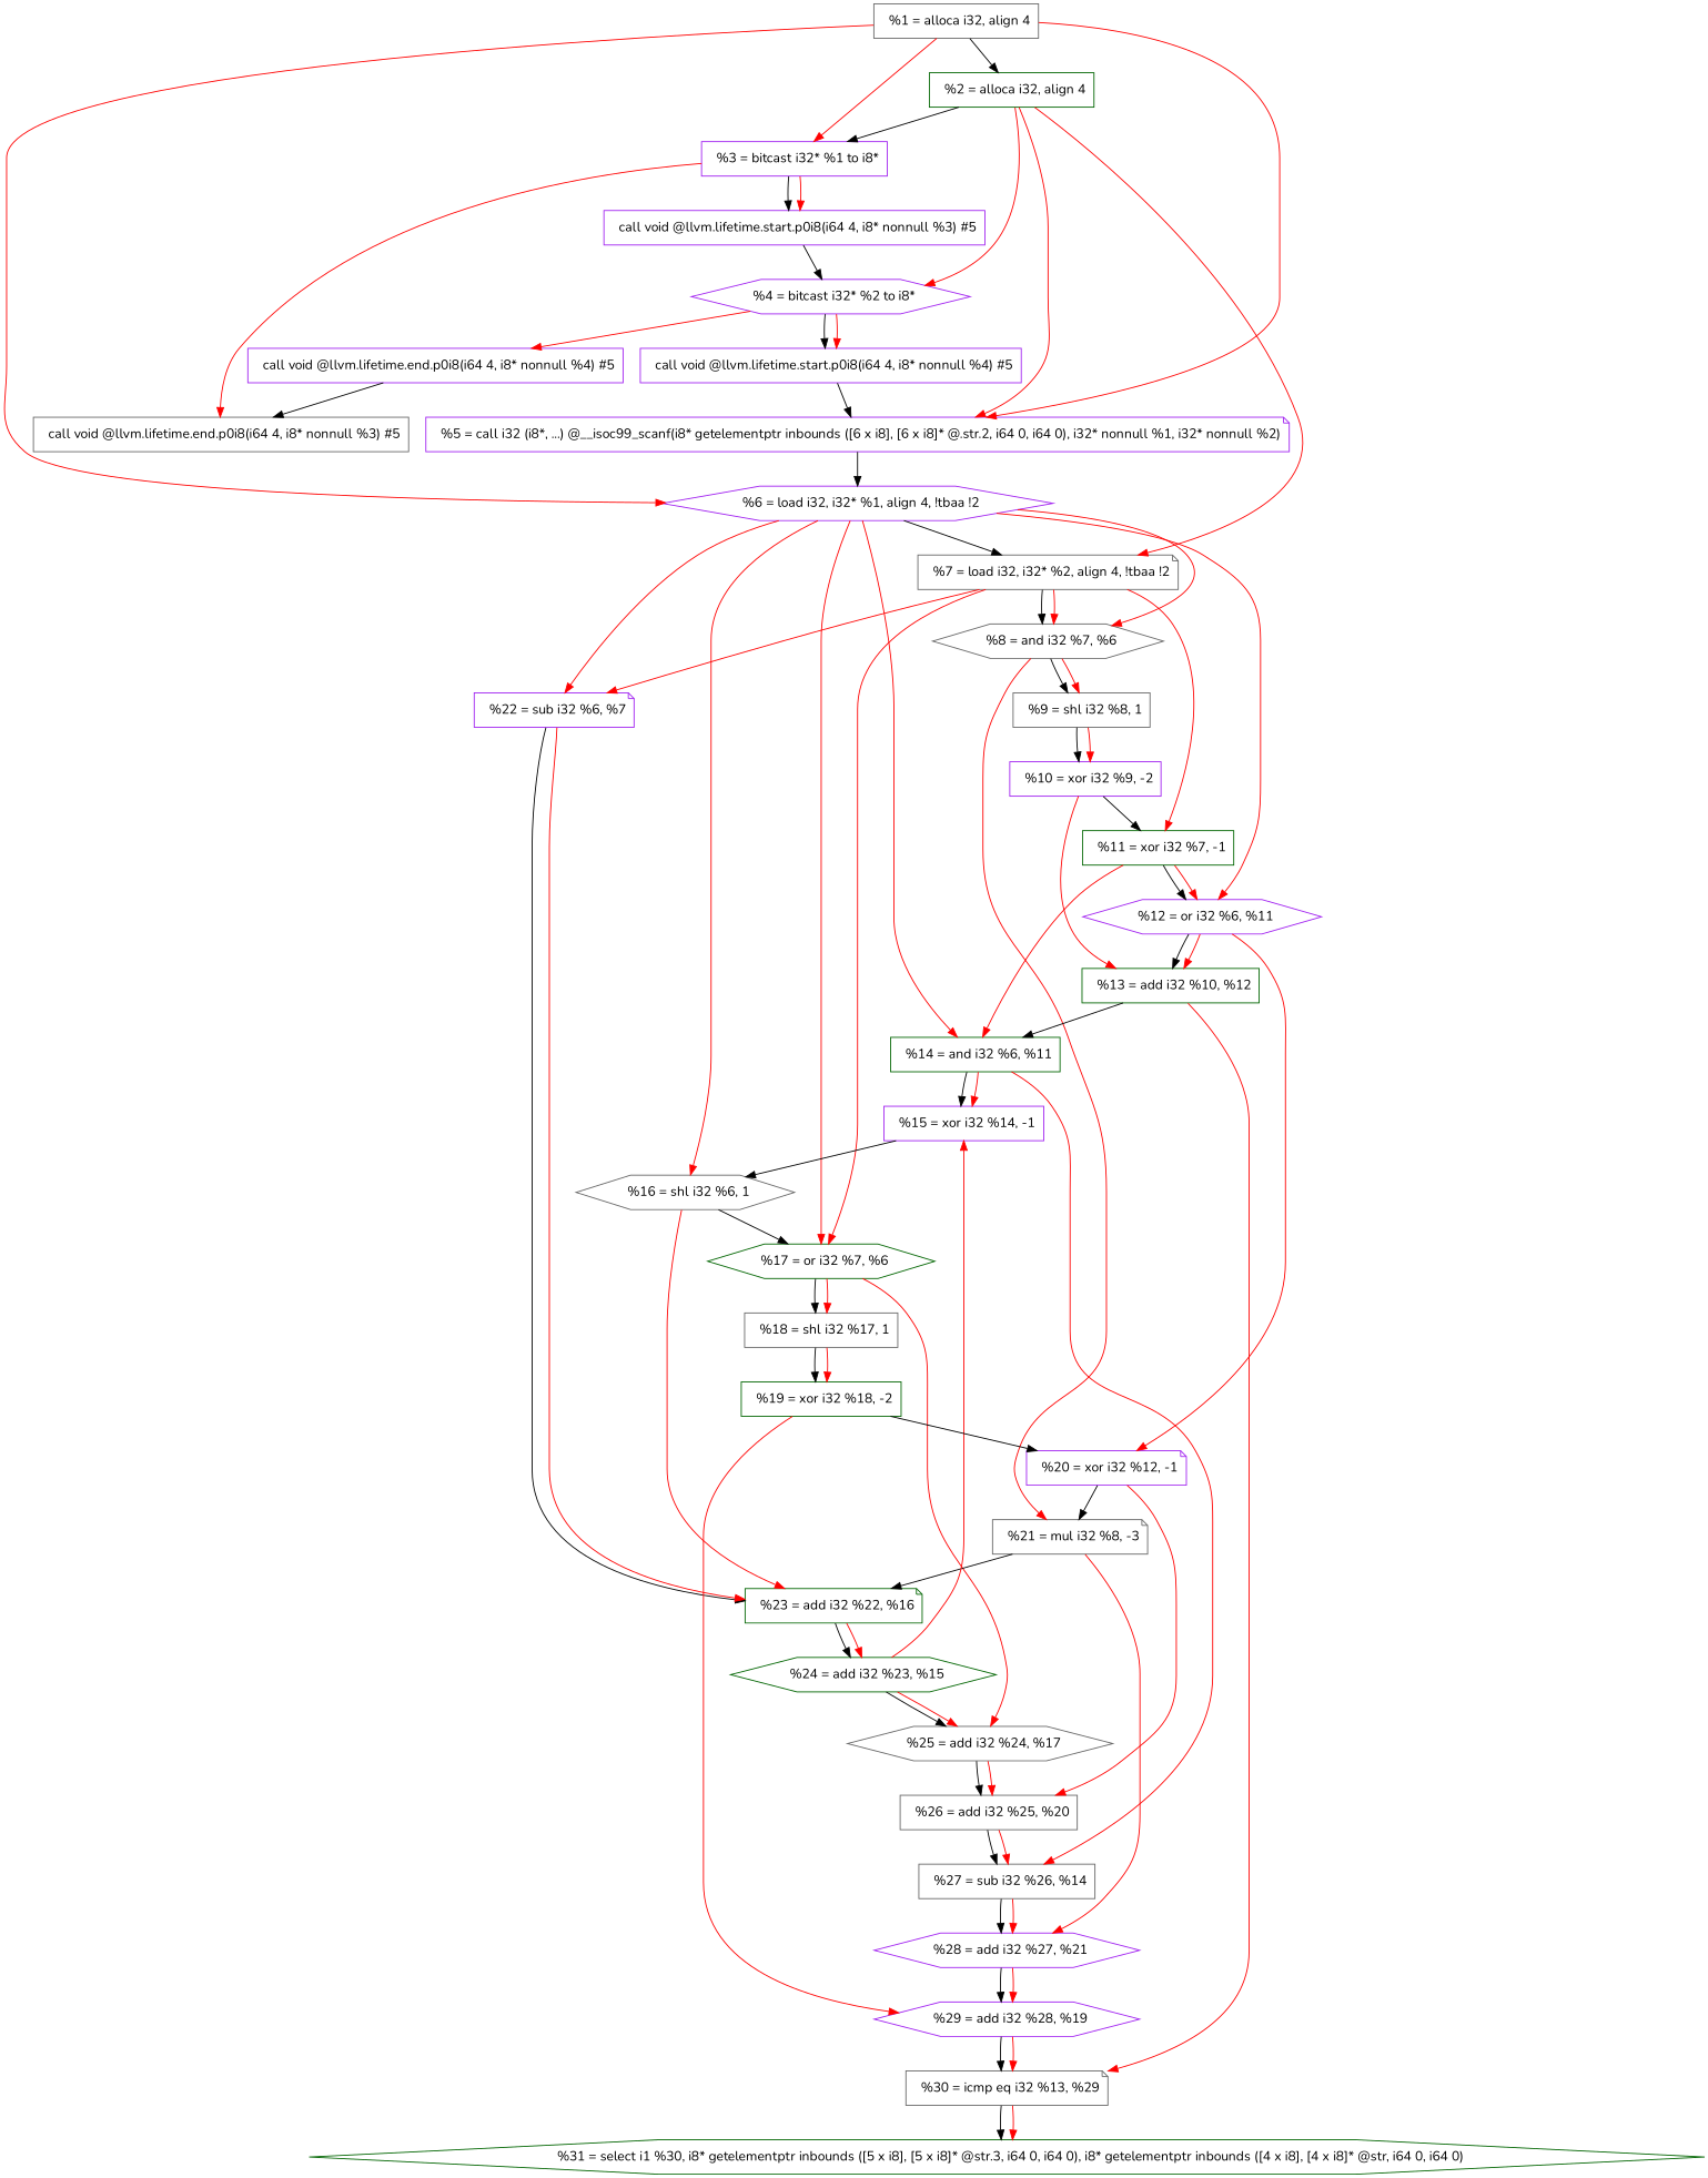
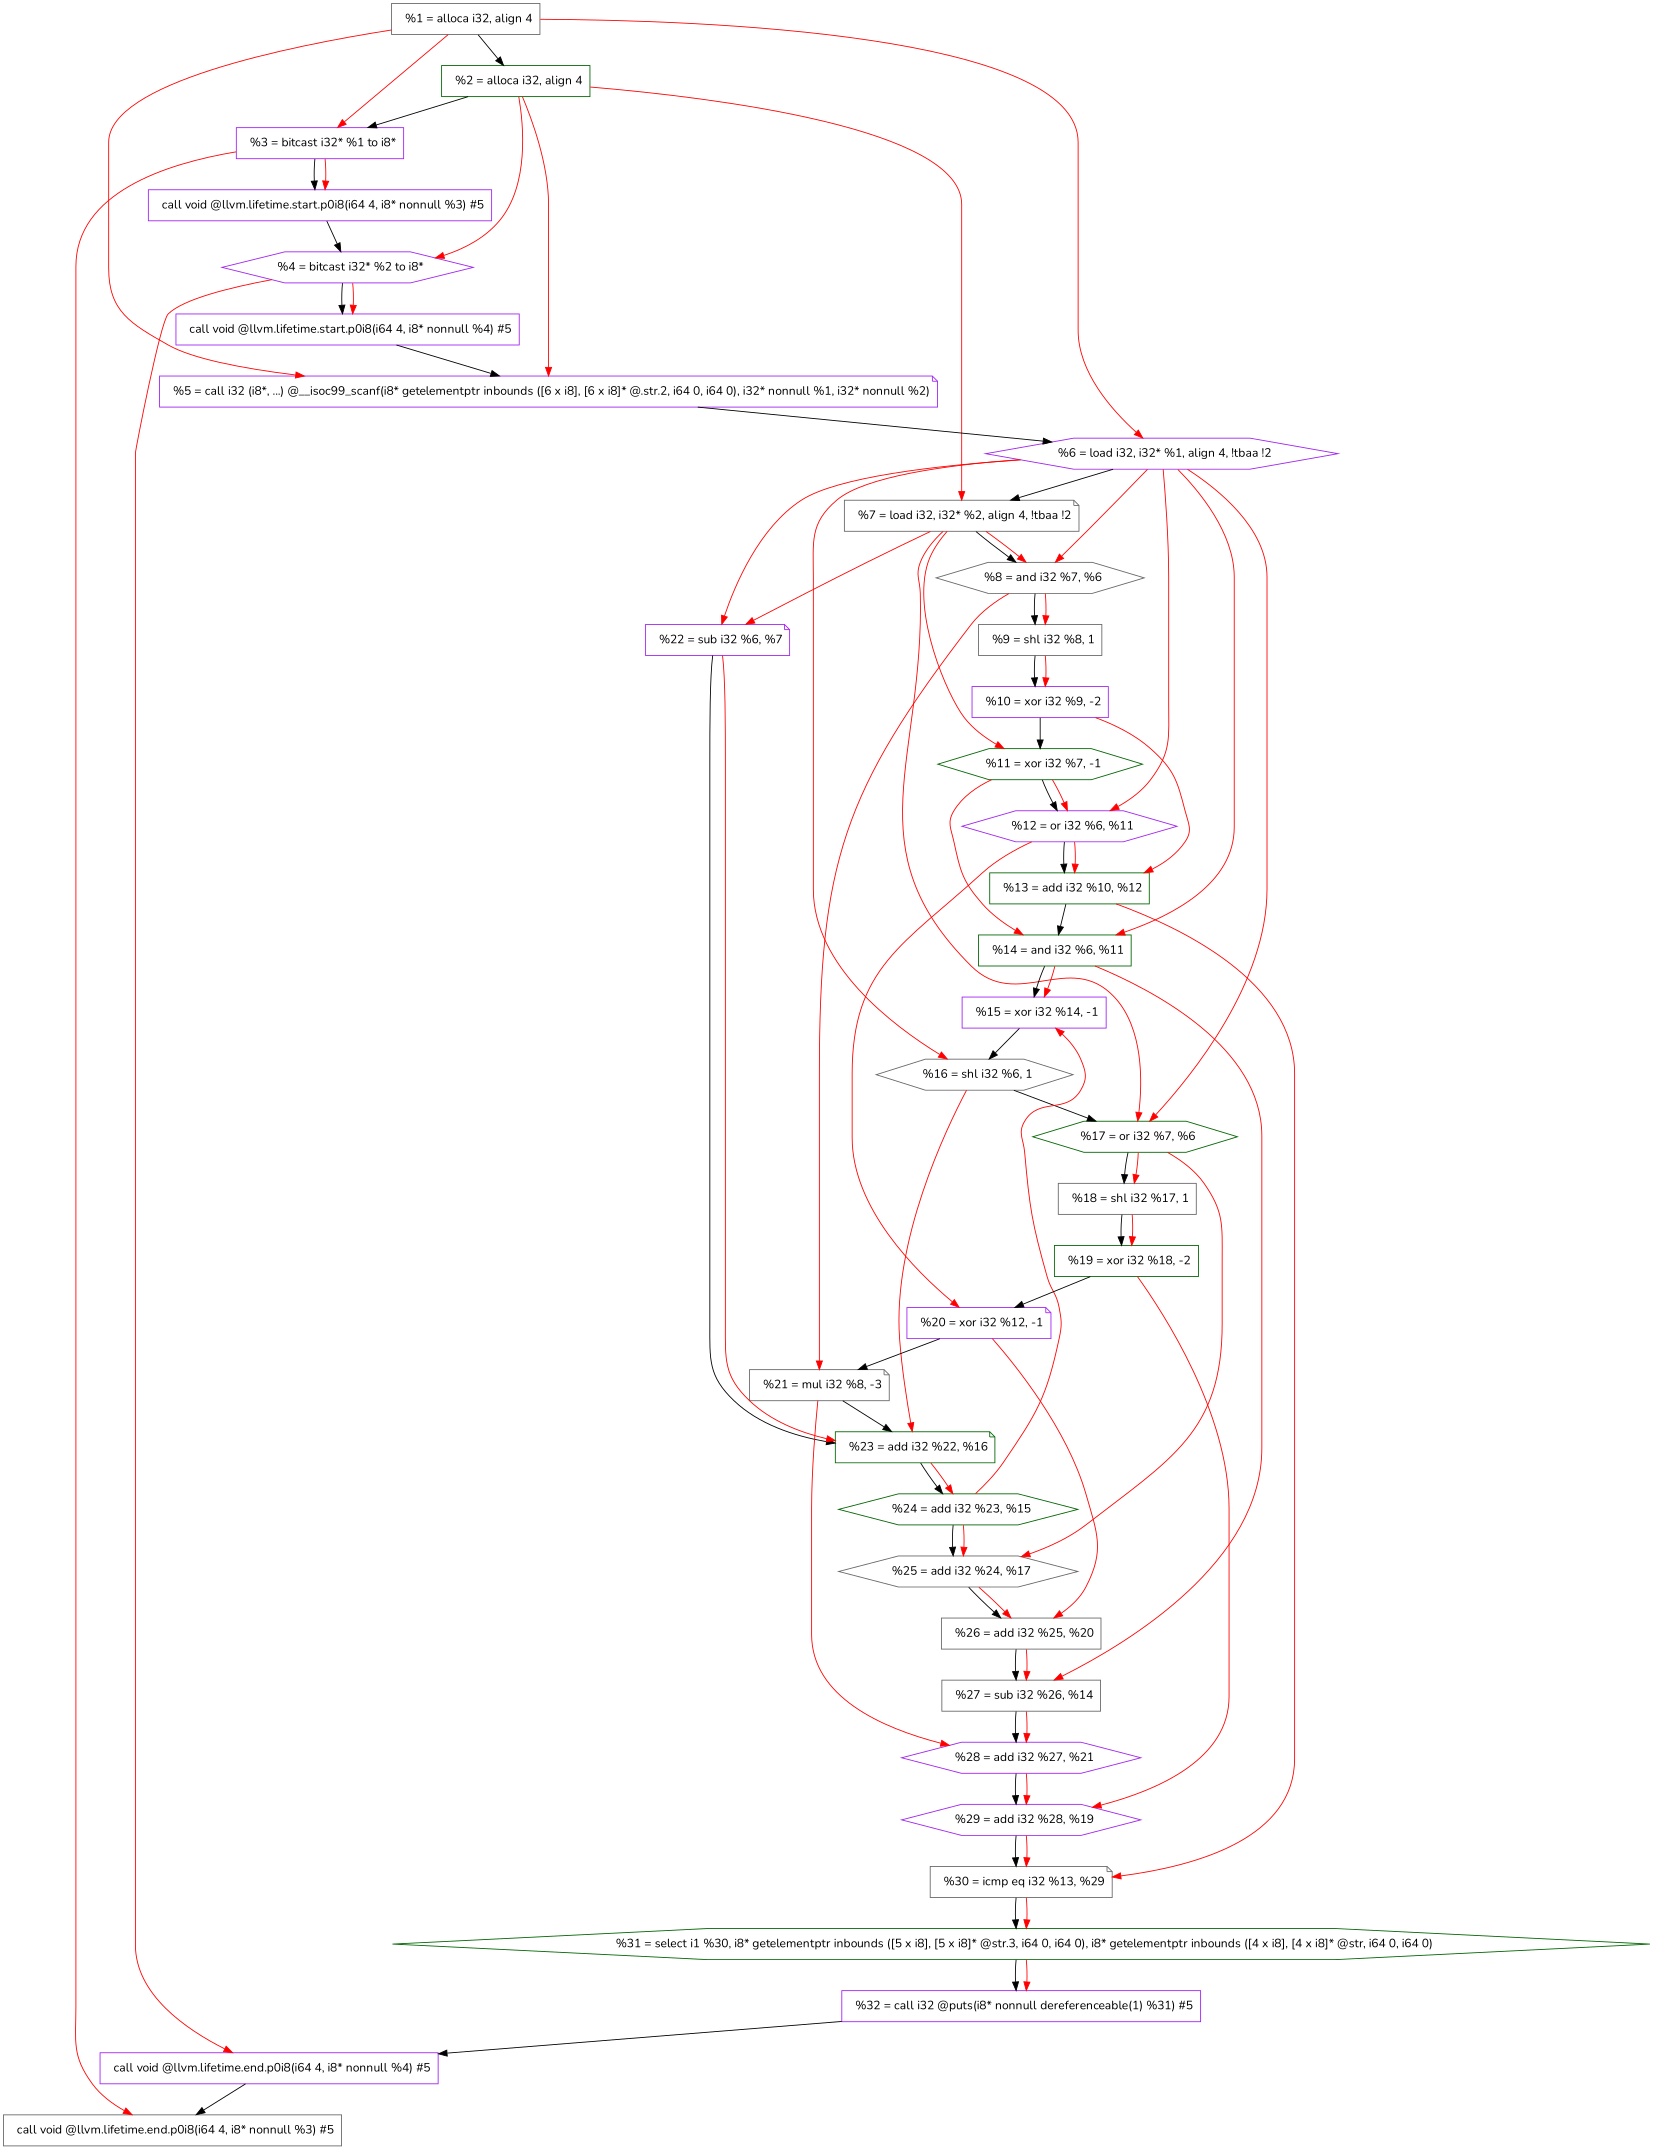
  digraph {
    fontname=Nunito
    node [color=purple fontname=Nunito shape=box]
    edge [fontname=Nunito color=red]
    n1 [color=gray40 label="  %1 = alloca i32, align 4"]
    n2 [color=darkgreen label="  %2 = alloca i32, align 4"]
    n3 [label="  %3 = bitcast i32* %1 to i8*"]
    n4 [label="  %5 = call i32 (i8*, ...) @__isoc99_scanf(i8* getelementptr inbounds ([6 x i8], [6 x i8]* @.str.2, i64 0, i64 0), i32* nonnull %1, i32* nonnull %2)" shape=note]
    n5 [label="  %6 = load i32, i32* %1, align 4, !tbaa !2" shape=hexagon]
    n6 [label="  %4 = bitcast i32* %2 to i8*" shape=hexagon]
    n7 [color=gray40 label="  %7 = load i32, i32* %2, align 4, !tbaa !2" shape=note]
    n8 [label="  call void @llvm.lifetime.start.p0i8(i64 4, i8* nonnull %3) #5"]
    n9 [color=gray40 label="  call void @llvm.lifetime.end.p0i8(i64 4, i8* nonnull %3) #5"]
    n10 [color=gray40 label="  %8 = and i32 %7, %6" shape=hexagon]
    n11 [label="  %12 = or i32 %6, %11" shape=hexagon]
    n12 [color=darkgreen label="  %14 = and i32 %6, %11"]
    n13 [color=gray40 label="  %16 = shl i32 %6, 1" shape=hexagon]
    n14 [color=darkgreen label="  %17 = or i32 %7, %6" shape=hexagon]
    n15 [label="  %22 = sub i32 %6, %7" shape=note]
    n16 [label="  call void @llvm.lifetime.start.p0i8(i64 4, i8* nonnull %4) #5"]
    n17 [label="  call void @llvm.lifetime.end.p0i8(i64 4, i8* nonnull %4) #5"]
-   n18 [color=darkgreen label="  %11 = xor i32 %7, -1"]
+   n18 [color=darkgreen label="  %11 = xor i32 %7, -1" shape=hexagon]
    n19 [color=gray40 label="  %9 = shl i32 %8, 1"]
    n20 [color=gray40 label="  %21 = mul i32 %8, -3" shape=note]
    n21 [color=darkgreen label="  %13 = add i32 %10, %12"]
    n22 [label="  %20 = xor i32 %12, -1" shape=note]
    n23 [label="  %15 = xor i32 %14, -1"]
    n24 [color=gray40 label="  %27 = sub i32 %26, %14"]
    n25 [color=darkgreen label="  %23 = add i32 %22, %16" shape=note]
    n26 [color=gray40 label="  %18 = shl i32 %17, 1"]
    n27 [color=gray40 label="  %25 = add i32 %24, %17" shape=hexagon]
    n28 [label="  %10 = xor i32 %9, -2"]
    n29 [label="  %28 = add i32 %27, %21" shape=hexagon]
    n30 [color=gray40 label="  %30 = icmp eq i32 %13, %29" shape=note]
    n31 [color=gray40 label="  %26 = add i32 %25, %20"]
    n32 [color=darkgreen label="  %31 = select i1 %30, i8* getelementptr inbounds ([5 x i8], [5 x i8]* @str.3, i64 0, i64 0), i8* getelementptr inbounds ([4 x i8], [4 x i8]* @str, i64 0, i64 0)" shape=hexagon]
    n33 [color=darkgreen label="  %24 = add i32 %23, %15" shape=hexagon]
    n34 [color=darkgreen label="  %19 = xor i32 %18, -2"]
    n35 [label="  %29 = add i32 %28, %19" shape=hexagon]
+   n36 [label="  %32 = call i32 @puts(i8* nonnull dereferenceable(1) %31) #5"]
    n1 -> n2 [color=""]
    n1 -> n3
    n1 -> n4
    n1 -> n5
    n2 -> n3 [color=""]
    n2 -> n4
    n2 -> n6
    n2 -> n7
    n3 -> n8 [color=""]
    n3 -> n8
    n3 -> n9
    n4 -> n5 [color=""]
    n5 -> n7 [color=""]
    n5 -> n10
    n5 -> n11
    n5 -> n12
    n5 -> n13
    n5 -> n14
    n5 -> n15
    n6 -> n16 [color=""]
    n6 -> n16
    n6 -> n17
    n7 -> n10 [color=""]
    n7 -> n10
    n7 -> n14
    n7 -> n15
    n7 -> n18
    n8 -> n6 [color=""]
    n10 -> n19 [color=""]
    n10 -> n19
    n10 -> n20
    n11 -> n21 [color=""]
    n11 -> n21
    n11 -> n22
    n12 -> n23 [color=""]
    n12 -> n23
    n12 -> n24
    n13 -> n14 [color=""]
    n13 -> n25
    n14 -> n26 [color=""]
    n14 -> n26
    n14 -> n27
    n15 -> n25 [color=""]
    n15 -> n25
    n16 -> n4 [color=""]
    n17 -> n9 [color=""]
    n18 -> n11 [color=""]
    n18 -> n11
    n18 -> n12
    n19 -> n28 [color=""]
    n19 -> n28
    n20 -> n25 [color=""]
    n20 -> n29
    n21 -> n12 [color=""]
    n21 -> n30
    n22 -> n20 [color=""]
    n22 -> n31
    n23 -> n13 [color=""]
    n24 -> n29 [color=""]
    n24 -> n29
    n25 -> n33 [color=""]
    n25 -> n33
    n26 -> n34 [color=""]
    n26 -> n34
    n27 -> n31 [color=""]
    n27 -> n31
    n28 -> n18 [color=""]
    n28 -> n21
    n29 -> n35 [color=""]
    n29 -> n35
    n30 -> n32 [color=""]
    n30 -> n32
    n31 -> n24 [color=""]
    n31 -> n24
+   n32 -> n36 [color=""]
+   n32 -> n36
    n33 -> n23
    n33 -> n27 [color=""]
    n33 -> n27
    n34 -> n22 [color=""]
    n34 -> n35
    n35 -> n30 [color=""]
    n35 -> n30
+   n36 -> n17 [color=""]
  }
